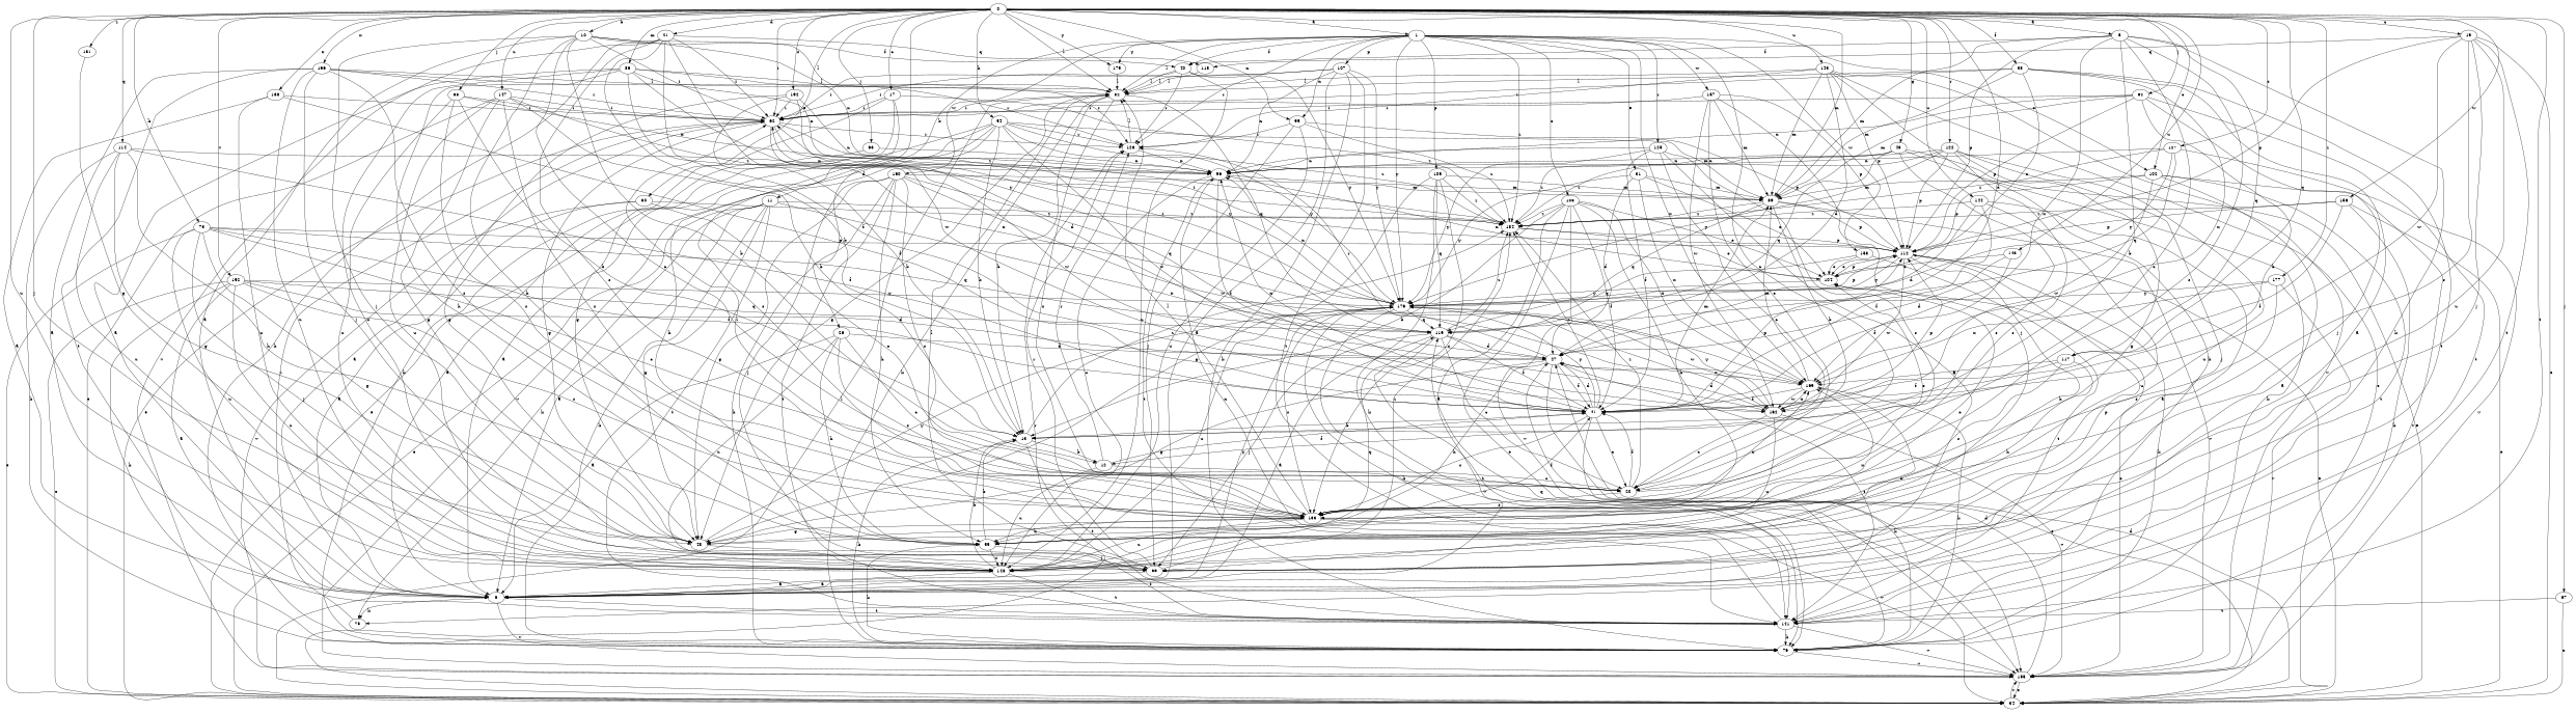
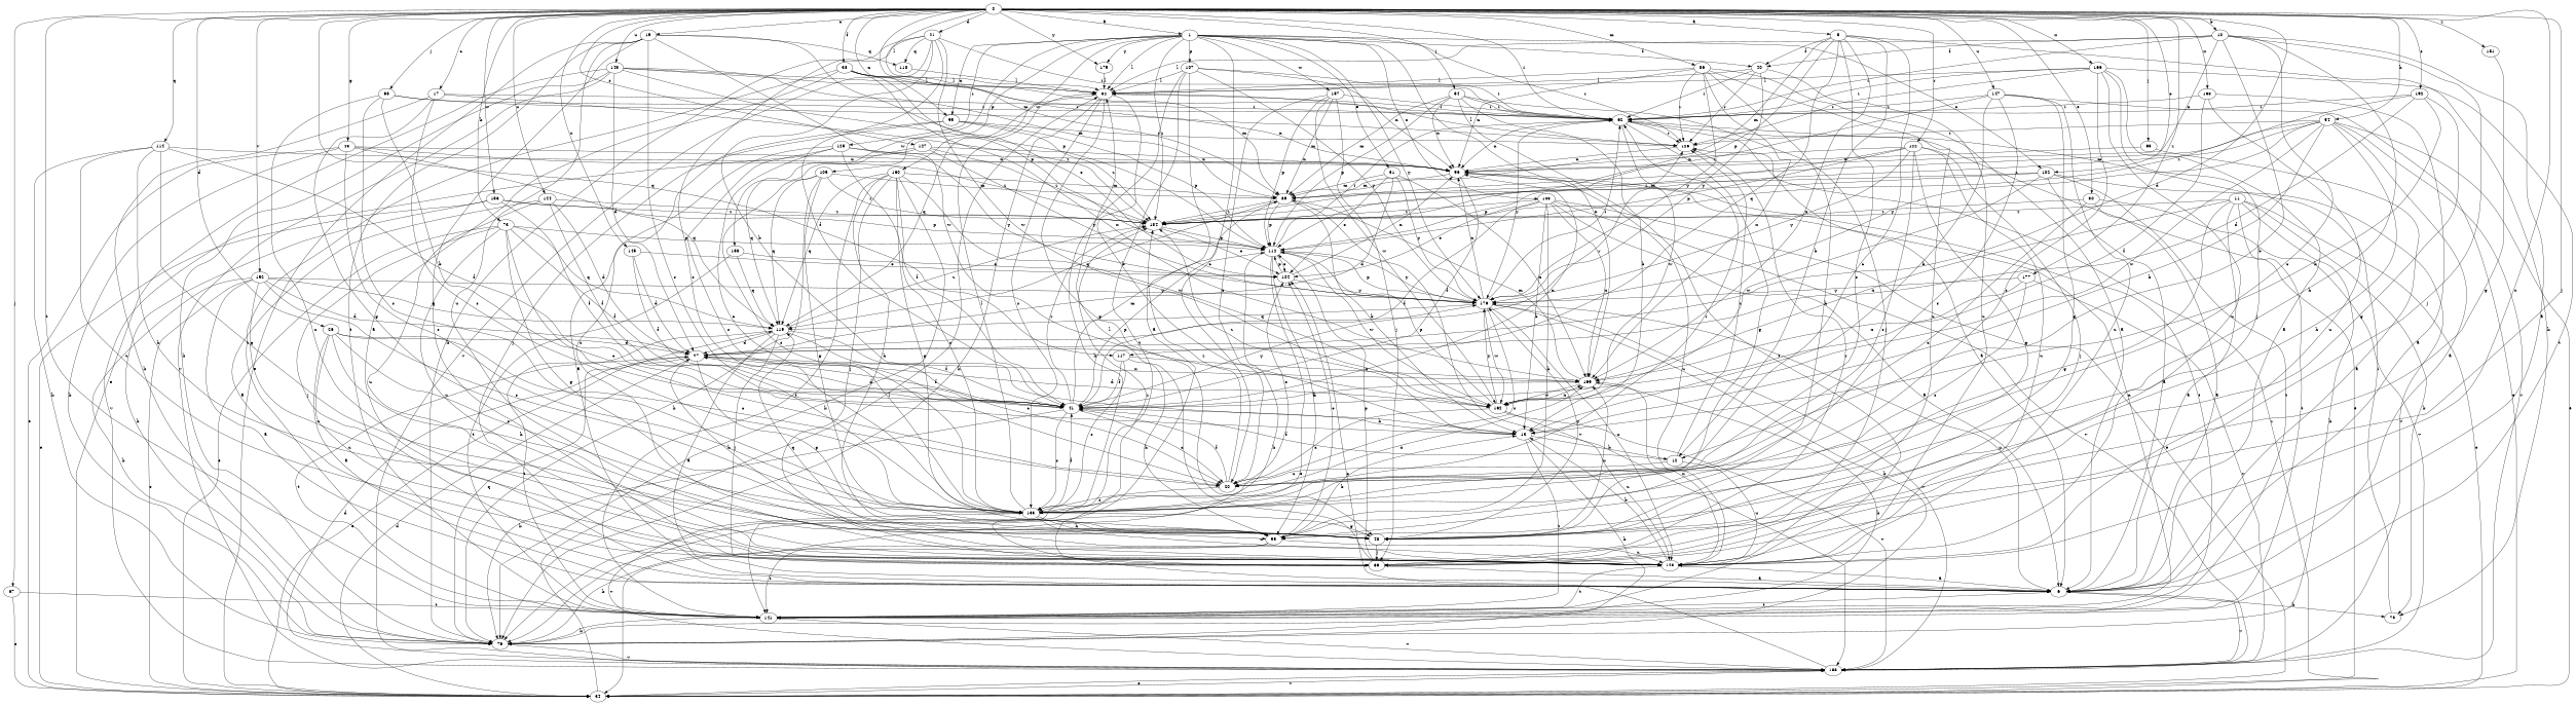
  strict digraph {
    0
    1
    5
    10
    17
    19
    21
    26
    27
    30
    38
    43
    54
    62
    63
    64
    67
    68
    69
    73
    82
    86
    89
    95
    102
    114
    117
    122
    127
    n30 [label=192]
    141
    143
    144
    145
    147
    148
    152
    156
    166
    168
    175
    177
    181
    11
    20
    31
    40
    103
    105
    107
    125
    126
    157
    158
    160
    169
    176
    184
    12
    75
    112
    133
    6
    55
    96
    48
    76
    34
    118
    162
    155
    41
    13
    104
    119
    0 -> 1 [label=a]
    0 -> 5 [label=a]
    0 -> 10 [label=b]
    0 -> 17 [label=c]
    0 -> 19 [label=c]
    0 -> 21 [label=d]
    0 -> 26 [label=d]
    0 -> 27 [label=d]
    0 -> 30 [label=e]
    0 -> 38 [label=f]
    0 -> 43 [label=g]
    0 -> 54 [label=h]
    0 -> 62 [label=i]
    0 -> 63 [label=j]
    0 -> 64 [label=j]
    0 -> 67 [label=j]
    0 -> 68 [label=j]
    0 -> 69 [label=j]
    0 -> 73 [label=k]
    0 -> 82 [label=l]
    0 -> 86 [label=m]
    0 -> 89 [label=m]
    0 -> 95 [label=n]
    0 -> 102 [label=o]
    0 -> 114 [label=q]
    0 -> 117 [label=q]
    0 -> 122 [label=r]
    0 -> 127 [label=s]
    0 -> n30 [label=s]
    0 -> 141 [label=t]
    0 -> 143 [label=u]
    0 -> 144 [label=u]
    0 -> 145 [label=u]
    0 -> 147 [label=u]
    0 -> 148 [label=u]
    0 -> 152 [label=v]
    0 -> 156 [label=w]
    0 -> 166 [label=x]
    0 -> 168 [label=x]
    0 -> 175 [label=y]
    0 -> 177 [label=z]
    0 -> 181 [label=z]
    1 -> 82 [label=l]
    1 -> 95 [label=n]
    1 -> 102 [label=o]
    1 -> 175 [label=y]
-   1 -> 11 [label=b]
    1 -> 20 [label=c]
    1 -> 31 [label=e]
    1 -> 40 [label=f]
    1 -> 103 [label=o]
    1 -> 105 [label=p]
    1 -> 107 [label=p]
    1 -> 125 [label=r]
    1 -> 126 [label=r]
    1 -> 157 [label=w]
    1 -> 158 [label=w]
    1 -> 160 [label=w]
    1 -> 169 [label=x]
    1 -> 176 [label=y]
    1 -> 184 [label=z]
    5 -> 89 [label=m]
    5 -> 117 [label=q]
    5 -> 20 [label=c]
    5 -> 40 [label=f]
    5 -> 169 [label=x]
    5 -> 12 [label=b]
    5 -> 75 [label=k]
    5 -> 112 [label=p]
    5 -> 133 [label=s]
    10 -> 62 [label=i]
    10 -> 69 [label=j]
    10 -> 82 [label=l]
    10 -> 20 [label=c]
    10 -> 40 [label=f]
    10 -> 12 [label=b]
    10 -> 6 [label=a]
    10 -> 55 [label=h]
    10 -> 96 [label=n]
    17 -> 62 [label=i]
    17 -> 184 [label=z]
    17 -> 133 [label=s]
    17 -> 48 [label=g]
    17 -> 76 [label=k]
    19 -> 69 [label=j]
    19 -> 141 [label=t]
    19 -> 148 [label=u]
    19 -> 112 [label=p]
    19 -> 133 [label=s]
    19 -> 34 [label=e]
    19 -> 118 [label=q]
    19 -> 162 [label=w]
    21 -> 62 [label=i]
    21 -> 133 [label=s]
    21 -> 76 [label=k]
    21 -> 118 [label=q]
    21 -> 162 [label=w]
    21 -> 155 [label=v]
    21 -> 41 [label=f]
    21 -> 13 [label=b]
    26 -> 27 [label=d]
    26 -> 148 [label=u]
    26 -> 20 [label=c]
    26 -> 133 [label=s]
    26 -> 6 [label=a]
    26 -> 55 [label=h]
    27 -> 141 [label=t]
    27 -> 126 [label=r]
    27 -> 169 [label=x]
    27 -> 55 [label=h]
    27 -> 48 [label=g]
    27 -> 34 [label=e]
    27 -> 41 [label=f]
    30 -> 20 [label=c]
    30 -> 184 [label=z]
    30 -> 6 [label=a]
    30 -> 155 [label=v]
    38 -> 62 [label=i]
    38 -> 82 [label=l]
    38 -> 89 [label=m]
    38 -> 141 [label=t]
    38 -> 169 [label=x]
    38 -> 6 [label=a]
    38 -> 104 [label=o]
    43 -> 184 [label=z]
    43 -> 133 [label=s]
    43 -> 96 [label=n]
    43 -> 76 [label=k]
    43 -> 34 [label=e]
    43 -> 119 [label=q]
    54 -> 89 [label=m]
    54 -> 126 [label=r]
    54 -> 176 [label=y]
    54 -> 184 [label=z]
    54 -> 6 [label=a]
    54 -> 55 [label=h]
    54 -> 34 [label=e]
    54 -> 162 [label=w]
    54 -> 155 [label=v]
    54 -> 13 [label=b]
    62 -> 126 [label=r]
    62 -> 176 [label=y]
    62 -> 6 [label=a]
    62 -> 96 [label=n]
    62 -> 48 [label=g]
    62 -> 34 [label=e]
    62 -> 162 [label=w]
    63 -> 6 [label=a]
    63 -> 96 [label=n]
    64 -> 62 [label=i]
    64 -> 69 [label=j]
    64 -> 89 [label=m]
    64 -> 141 [label=t]
    64 -> 112 [label=p]
    64 -> 96 [label=n]
    64 -> 13 [label=b]
    67 -> 141 [label=t]
    67 -> 34 [label=e]
    68 -> 62 [label=i]
    68 -> 148 [label=u]
    68 -> 133 [label=s]
    68 -> 96 [label=n]
    68 -> 13 [label=b]
    69 -> 82 [label=l]
    69 -> 126 [label=r]
    69 -> 184 [label=z]
    69 -> 112 [label=p]
    69 -> 6 [label=a]
    73 -> 69 [label=j]
    73 -> 148 [label=u]
    73 -> 20 [label=c]
    73 -> 112 [label=p]
    73 -> 48 [label=g]
    73 -> 34 [label=e]
    73 -> 41 [label=f]
    73 -> 119 [label=q]
    82 -> 62 [label=i]
    82 -> 133 [label=s]
    82 -> 48 [label=g]
    82 -> 76 [label=k]
    82 -> 13 [label=b]
    82 -> 119 [label=q]
    86 -> 82 [label=l]
    86 -> 148 [label=u]
    86 -> 126 [label=r]
    86 -> 169 [label=x]
    86 -> 176 [label=y]
    86 -> 6 [label=a]
    86 -> 55 [label=h]
    86 -> 96 [label=n]
    89 -> 184 [label=z]
    89 -> 112 [label=p]
    89 -> 155 [label=v]
    89 -> 13 [label=b]
    89 -> 119 [label=q]
    95 -> 69 [label=j]
    95 -> 148 [label=u]
    95 -> 126 [label=r]
    95 -> 184 [label=z]
    95 -> 112 [label=p]
    102 -> 89 [label=m]
    102 -> 141 [label=t]
    102 -> 112 [label=p]
    102 -> 6 [label=a]
    102 -> 162 [label=w]
    102 -> 155 [label=v]
    114 -> 148 [label=u]
    114 -> 55 [label=h]
    114 -> 96 [label=n]
    114 -> 48 [label=g]
    114 -> 76 [label=k]
    114 -> 41 [label=f]
    117 -> 169 [label=x]
    117 -> 133 [label=s]
    117 -> 55 [label=h]
    117 -> 41 [label=f]
    122 -> 69 [label=j]
    122 -> 148 [label=u]
    122 -> 176 [label=y]
    122 -> 184 [label=z]
    122 -> 112 [label=p]
    122 -> 133 [label=s]
    122 -> 96 [label=n]
    122 -> 48 [label=g]
    127 -> 176 [label=y]
    127 -> 184 [label=z]
    127 -> 96 [label=n]
    127 -> 155 [label=v]
    127 -> 119 [label=q]
    n30 -> 27 [label=d]
    n30 -> 62 [label=i]
    n30 -> 184 [label=z]
    n30 -> 48 [label=g]
    n30 -> 13 [label=b]
    141 -> 96 [label=n]
    141 -> 76 [label=k]
    141 -> 155 [label=v]
    143 -> 27 [label=d]
    143 -> 82 [label=l]
    143 -> 89 [label=m]
    143 -> 126 [label=r]
    143 -> 112 [label=p]
    143 -> 76 [label=k]
    143 -> 34 [label=e]
    143 -> 155 [label=v]
    144 -> 27 [label=d]
    144 -> 148 [label=u]
    144 -> 184 [label=z]
    144 -> 6 [label=a]
    144 -> 41 [label=f]
    145 -> 27 [label=d]
    145 -> 41 [label=f]
    145 -> 104 [label=o]
    147 -> 62 [label=i]
    147 -> 148 [label=u]
    147 -> 184 [label=z]
    147 -> 133 [label=s]
    147 -> 48 [label=g]
    147 -> 34 [label=e]
    147 -> 13 [label=b]
    148 -> 141 [label=t]
    148 -> 169 [label=x]
    148 -> 6 [label=a]
    148 -> 13 [label=b]
    148 -> 119 [label=q]
    152 -> 27 [label=d]
    152 -> 148 [label=u]
    152 -> 176 [label=y]
    152 -> 133 [label=s]
    152 -> 6 [label=a]
    152 -> 76 [label=k]
    152 -> 34 [label=e]
    152 -> 119 [label=q]
    156 -> 184 [label=z]
    156 -> 112 [label=p]
    156 -> 76 [label=k]
    156 -> 34 [label=e]
    156 -> 41 [label=f]
    166 -> 62 [label=i]
    166 -> 69 [label=j]
    166 -> 82 [label=l]
    166 -> 141 [label=t]
    166 -> 148 [label=u]
    166 -> 126 [label=r]
    166 -> 133 [label=s]
    166 -> 6 [label=a]
    168 -> 62 [label=i]
    168 -> 148 [label=u]
    168 -> 6 [label=a]
    168 -> 41 [label=f]
    175 -> 82 [label=l]
    177 -> 169 [label=x]
    177 -> 176 [label=y]
    177 -> 133 [label=s]
    177 -> 155 [label=v]
    181 -> 48 [label=g]
    11 -> 141 [label=t]
    11 -> 169 [label=x]
    11 -> 184 [label=z]
    11 -> 75 [label=k]
    11 -> 6 [label=a]
    11 -> 48 [label=g]
    11 -> 76 [label=k]
    11 -> 34 [label=e]
    20 -> 184 [label=z]
    20 -> 133 [label=s]
    20 -> 41 [label=f]
    20 -> 104 [label=o]
    31 -> 27 [label=d]
    31 -> 89 [label=m]
    31 -> 169 [label=x]
    31 -> 176 [label=y]
    31 -> 104 [label=o]
    40 -> 62 [label=i]
    40 -> 82 [label=l]
    40 -> 148 [label=u]
    40 -> 126 [label=r]
    40 -> 176 [label=y]
    103 -> 169 [label=x]
    103 -> 184 [label=z]
    103 -> 6 [label=a]
    103 -> 55 [label=h]
    103 -> 34 [label=e]
    103 -> 155 [label=v]
    103 -> 41 [label=f]
    103 -> 13 [label=b]
    103 -> 104 [label=o]
    105 -> 89 [label=m]
    105 -> 184 [label=z]
    105 -> 133 [label=s]
    105 -> 48 [label=g]
    105 -> 76 [label=k]
    105 -> 119 [label=q]
    107 -> 62 [label=i]
    107 -> 82 [label=l]
    107 -> 141 [label=t]
    107 -> 176 [label=y]
    107 -> 6 [label=a]
    107 -> 96 [label=n]
    107 -> 76 [label=k]
    125 -> 20 [label=c]
    125 -> 176 [label=y]
    125 -> 133 [label=s]
    125 -> 6 [label=a]
    125 -> 96 [label=n]
    125 -> 41 [label=f]
    126 -> 82 [label=l]
    126 -> 96 [label=n]
    157 -> 62 [label=i]
    157 -> 69 [label=j]
    157 -> 89 [label=m]
    157 -> 20 [label=c]
    157 -> 112 [label=p]
    157 -> 162 [label=w]
    158 -> 141 [label=t]
    158 -> 104 [label=o]
    158 -> 119 [label=q]
    160 -> 69 [label=j]
    160 -> 89 [label=m]
    160 -> 141 [label=t]
    160 -> 133 [label=s]
    160 -> 55 [label=h]
    160 -> 48 [label=g]
    160 -> 76 [label=k]
    160 -> 162 [label=w]
    160 -> 119 [label=q]
    169 -> 89 [label=m]
    169 -> 76 [label=k]
    169 -> 162 [label=w]
    169 -> 41 [label=f]
    176 -> 62 [label=i]
    176 -> 148 [label=u]
    176 -> 112 [label=p]
    176 -> 133 [label=s]
    176 -> 96 [label=n]
    176 -> 76 [label=k]
    176 -> 162 [label=w]
    176 -> 155 [label=v]
    176 -> 119 [label=q]
    184 -> 112 [label=p]
    184 -> 104 [label=o]
    12 -> 148 [label=u]
    12 -> 20 [label=c]
    12 -> 126 [label=r]
    12 -> 41 [label=f]
    75 -> 62 [label=i]
    112 -> 62 [label=i]
    112 -> 176 [label=y]
    112 -> 55 [label=h]
    112 -> 76 [label=k]
    112 -> 34 [label=e]
    112 -> 162 [label=w]
    112 -> 104 [label=o]
    133 -> 62 [label=i]
    133 -> 82 [label=l]
    133 -> 148 [label=u]
    133 -> 169 [label=x]
    133 -> 55 [label=h]
    133 -> 48 [label=g]
    133 -> 155 [label=v]
    133 -> 41 [label=f]
    6 -> 141 [label=t]
    6 -> 176 [label=y]
    6 -> 75 [label=k]
    6 -> 155 [label=v]
    55 -> 141 [label=t]
    55 -> 148 [label=u]
    55 -> 76 [label=k]
    55 -> 13 [label=b]
    55 -> 104 [label=o]
    96 -> 89 [label=m]
    96 -> 141 [label=t]
    96 -> 148 [label=u]
    96 -> 41 [label=f]
    48 -> 69 [label=j]
    48 -> 169 [label=x]
    48 -> 176 [label=y]
    76 -> 155 [label=v]
    76 -> 119 [label=q]
    34 -> 27 [label=d]
    34 -> 82 [label=l]
    34 -> 126 [label=r]
    34 -> 155 [label=v]
    118 -> 82 [label=l]
    162 -> 27 [label=d]
    162 -> 148 [label=u]
    162 -> 20 [label=c]
    162 -> 169 [label=x]
    162 -> 176 [label=y]
    162 -> 112 [label=p]
    162 -> 155 [label=v]
    155 -> 27 [label=d]
    155 -> 34 [label=e]
    155 -> 104 [label=o]
    41 -> 27 [label=d]
    41 -> 89 [label=m]
    41 -> 20 [label=c]
    41 -> 176 [label=y]
    41 -> 184 [label=z]
    41 -> 112 [label=p]
    41 -> 133 [label=s]
    41 -> 96 [label=n]
    41 -> 76 [label=k]
    41 -> 13 [label=b]
    13 -> 141 [label=t]
    13 -> 184 [label=z]
    13 -> 12 [label=b]
    13 -> 76 [label=k]
    104 -> 176 [label=y]
    104 -> 112 [label=p]
    104 -> 96 [label=n]
    119 -> 27 [label=d]
    119 -> 69 [label=j]
    119 -> 141 [label=t]
    119 -> 20 [label=c]
    119 -> 184 [label=z]
    119 -> 6 [label=a]
    119 -> 41 [label=f]
  }
